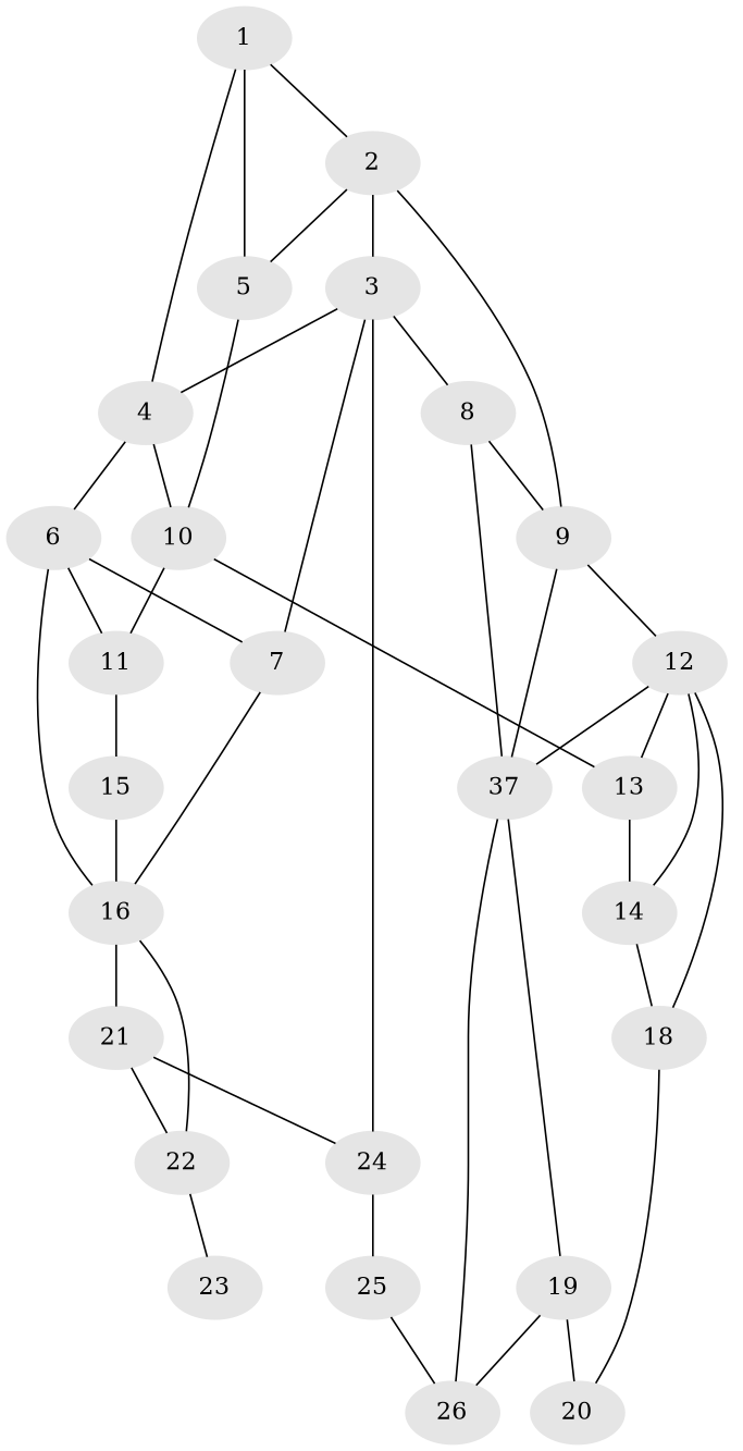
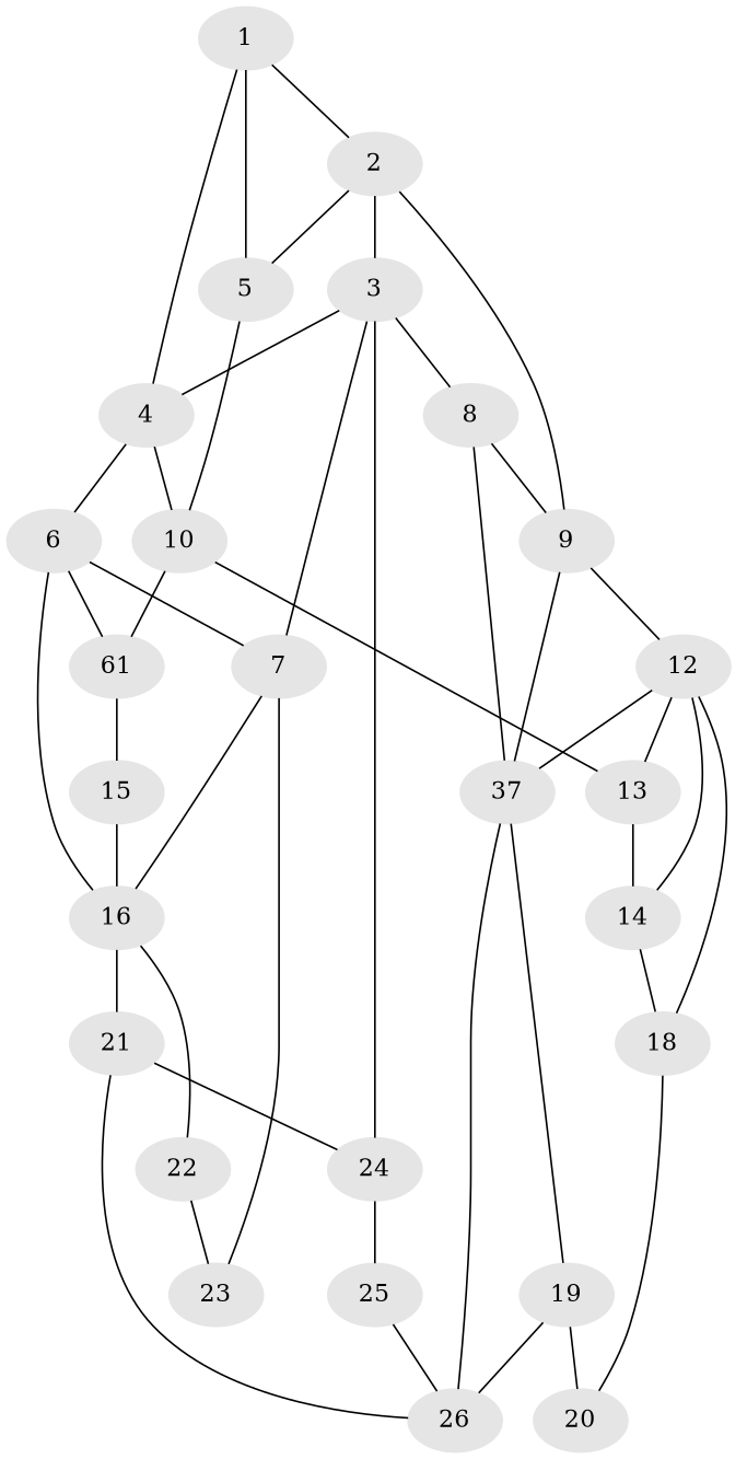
  graph {
    node [color=gray90 style=filled]
    edge [weight=1.0]
    1
    2
    4
    5
    3
    9
    6
    10
    7
    8
    24
    n12 [label=37]
    12
    16
    23
    25
-   11
+   11 [label=61]
    13
    15
    21
    22
    19
    26
    14
    18
    20
    1 -- 2
    1 -- 4
    1 -- 5 [weight=2.0]
    2 -- 5
    2 -- 3
    2 -- 9 [weight=2.0]
    4 -- 6
    4 -- 10 [weight=2.0]
    5 -- 10
    3 -- 4
    3 -- 7 [weight=2.0]
    3 -- 8
    3 -- 24 [weight=3.0]
    9 -- n12
    9 -- 12 [weight=2.0]
    6 -- 7
    6 -- 16
    6 -- 11
    10 -- 11 [weight=2.0]
    10 -- 13
    7 -- 16
+   7 -- 23 [weight=2.0]
    8 -- 9
    8 -- n12
    24 -- 25 [weight=2.0]
    n12 -- 19
    n12 -- 26
    12 -- n12
    12 -- 13
    12 -- 14
    12 -- 18
    16 -- 21
    16 -- 22
    25 -- 26 [weight=2.0]
    11 -- 15 [weight=2.0]
    13 -- 14 [weight=4.0]
    15 -- 16 [weight=2.0]
    21 -- 24 [weight=2.0]
-   21 -- 22
+   21 -- 26
    22 -- 23 [weight=2.0]
    19 -- 26 [weight=3.0]
    19 -- 20 [weight=2.0]
    14 -- 18
    18 -- 20
  }
